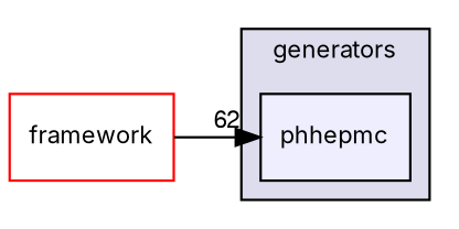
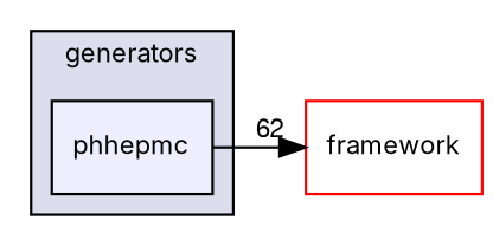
  digraph {
    compound=true
    rankdir=LR
    fontname=Inter
    node [fontname=Inter fontsize=10 shape=box]
    n1 [fillcolor="#eeeeff" label=phhepmc pencolor=black style=filled]
    n2 [color=red label=framework]
    subgraph cluster_1 {
      bgcolor="#ddddee"
      fontsize=10
      label=generators
      pencolor=black
      n1
    }
-   n2 -> n1 [headlabel=62 labeldistance=1.5 labelfontname=FreeSans labelfontsize=10 fontname=Inter]
+   n1 -> n2 [headlabel=62 labeldistance=1.5 labelfontname=FreeSans labelfontsize=10 fontname=Inter]
  }
